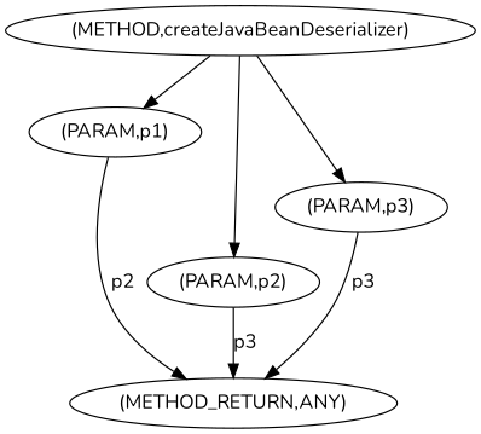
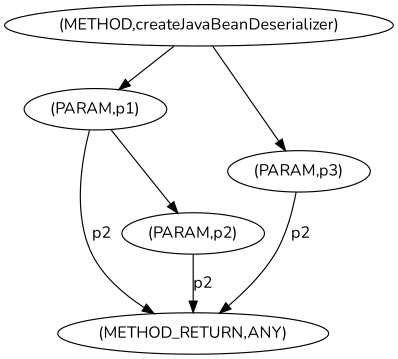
  digraph {
    fontname=Nunito
    node [fontname=Nunito]
    edge [fontname=Nunito]
    n1 [label=<(METHOD,createJavaBeanDeserializer)>]
    n2 [label=<(PARAM,p1)>]
    n3 [label=<(PARAM,p2)>]
    n4 [label=<(PARAM,p3)>]
    n5 [label=<(METHOD_RETURN,ANY)>]
    n1 -> n2
-   n1 -> n3
+   n2 -> n3
    n1 -> n4
    n2 -> n5 [label=p2]
-   n3 -> n5 [label=p3]
-   n4 -> n5 [label=p3]
+   n3 -> n5 [label=p2]
+   n4 -> n5 [label=p2]
  }
